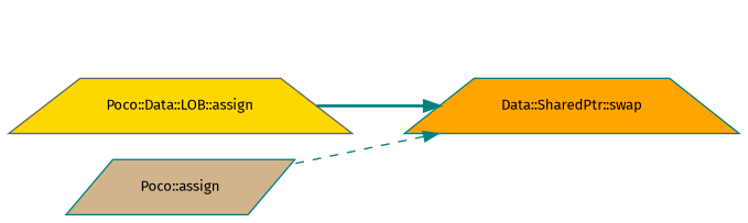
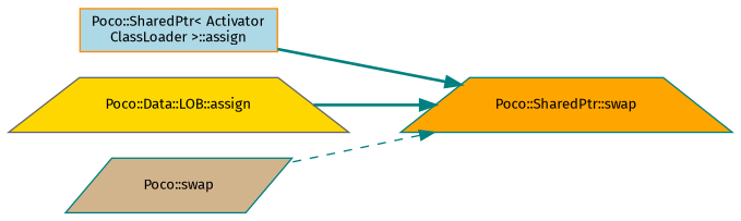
  digraph {
    fontname="Fira Sans"
    rankdir=RL
    node [color=teal fontname="Fira Sans" fontsize=10 shape=trapezium style=filled]
    edge [color=teal dir=back fontname="Fira Sans" fontsize=10 labelfontname=Helvetica labelfontsize=10 style=bold]
-   n1 [fillcolor=orange fontcolor=black height=0.2 label="Data::SharedPtr::swap" width=0.4]
+   n1 [fillcolor=orange fontcolor=black height=0.2 label="Poco::SharedPtr::swap" width=0.4]
+   n2 [color=darkorange fillcolor=lightblue height=0.2 label="Poco::SharedPtr\< Activator\lClassLoader \>::assign" shape=box width=0.4]
    n3 [color=gray40 fillcolor=gold height=0.2 label="Poco::Data::LOB::assign" width=0.4]
-   n4 [fillcolor=tan height=0.2 label="Poco::assign" shape=parallelogram width=0.4]
+   n4 [fillcolor=tan height=0.2 label="Poco::swap" shape=parallelogram width=0.4]
+   n1 -> n2
    n1 -> n3
    n1 -> n4 [style=dashed]
  }
